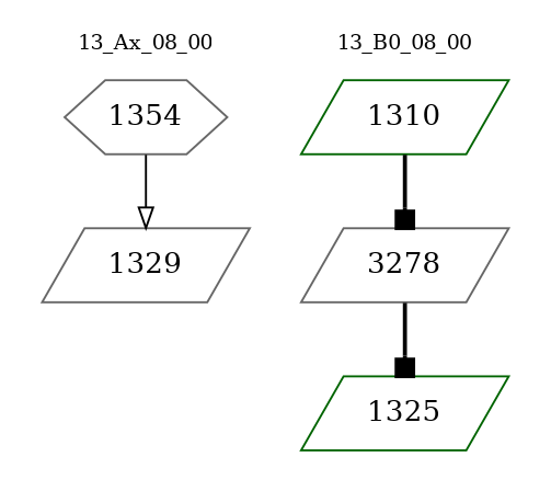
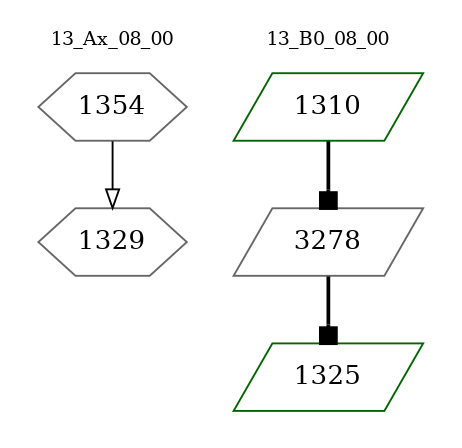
  digraph {
    node [color=gray40 shape=parallelogram]
    edge [arrowhead=box color=black style=bold]
    n1 [label=1354 shape=hexagon]
-   n2 [label=1329]
+   n2 [label=1329 shape=hexagon]
    n3 [color=darkgreen label=1310]
    n4 [label=3278]
    n5 [color=darkgreen label=1325]
    subgraph cluster_1 {
      color=white
      fontsize=10
      label="13_Ax_08_00"
      n1
      n2
    }
    subgraph cluster_2 {
      color=white
      fontsize=10
      label="13_B0_08_00"
      n3
      n4
      n5
    }
    n1 -> n2 [arrowhead=onormal style=solid]
    n3 -> n4
    n4 -> n5
  }
